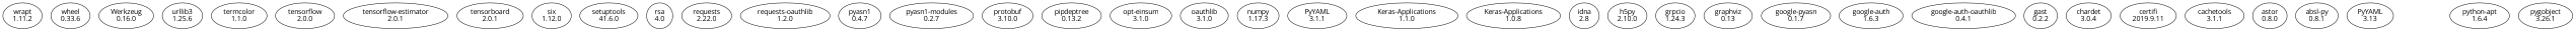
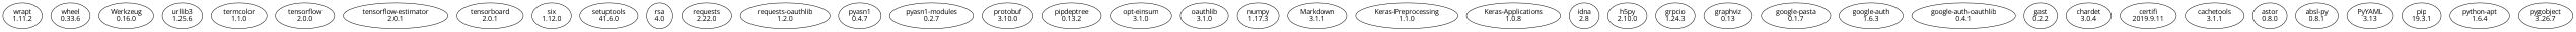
  digraph {
    fontname="Open Sans"
    node [fontname="Open Sans"]
    n1 [label="wrapt\n1.11.2"]
    n2 [label="wheel\n0.33.6"]
    n3 [label="Werkzeug\n0.16.0"]
    n4 [label="urllib3\n1.25.6"]
    n5 [label="termcolor\n1.1.0"]
    n6 [label="tensorflow\n2.0.0"]
    n7 [label="tensorflow-estimator\n2.0.1"]
    n8 [label="tensorboard\n2.0.1"]
    n9 [label="six\n1.12.0"]
    n10 [label="setuptools\n41.6.0"]
    n11 [label="rsa\n4.0"]
    n12 [label="requests\n2.22.0"]
    n13 [label="requests-oauthlib\n1.2.0"]
    n14 [label="pyasn1\n0.4.7"]
    n15 [label="pyasn1-modules\n0.2.7"]
    n16 [label="protobuf\n3.10.0"]
    n17 [label="pipdeptree\n0.13.2"]
    n18 [label="opt-einsum\n3.1.0"]
    n19 [label="oauthlib\n3.1.0"]
    n20 [label="numpy\n1.17.3"]
-   n21 [label="PyYAML\n3.1.1"]
-   n22 [label="Keras-Applications\n1.1.0"]
+   n21 [label="Markdown\n3.1.1"]
+   n22 [label="Keras-Preprocessing\n1.1.0"]
    n23 [label="Keras-Applications\n1.0.8"]
    n24 [label="idna\n2.8"]
    n25 [label="h5py\n2.10.0"]
    n26 [label="grpcio\n1.24.3"]
    n27 [label="graphviz\n0.13"]
-   n28 [label="google-pyasn\n0.1.7"]
+   n28 [label="google-pasta\n0.1.7"]
    n29 [label="google-auth\n1.6.3"]
    n30 [label="google-auth-oauthlib\n0.4.1"]
    n31 [label="gast\n0.2.2"]
    n32 [label="chardet\n3.0.4"]
    n33 [label="certifi\n2019.9.11"]
    n34 [label="cachetools\n3.1.1"]
    n35 [label="astor\n0.8.0"]
    n36 [label="absl-py\n0.8.1"]
    n37 [label="PyYAML\n3.13"]
+   n38 [label="pip\n19.3.1"]
    n39 [label="python-apt\n1.6.4"]
-   n40 [label="pygobject\n3.26.1"]
+   n40 [label="pygobject\n3.26.7"]
  }
